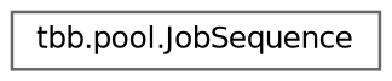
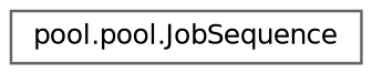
  digraph {
    rankdir=LR
-   n1 [color=grey40 fillcolor=white fontname=Helvetica fontsize=10 height=0.2 label="tbb.pool.JobSequence" shape=box style=filled width=0.4]
+   n1 [color=grey40 fillcolor=white fontname=Helvetica fontsize=10 height=0.2 label="pool.pool.JobSequence" shape=box style=filled width=0.4]
  }
